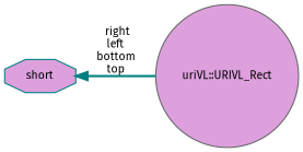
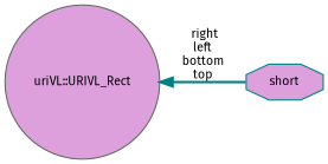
  digraph {
    rankdir=LR
    fontname="Fira Sans"
    node [fillcolor=plum fontname="Fira Sans" fontsize=10 style=filled]
    n1 [color=gray40 fontcolor=black height=0.2 label="uriVL::URIVL_Rect" shape=circle width=0.4]
    n2 [color=teal height=0.2 label=short shape=octagon width=0.4]
-   n2 -> n1 [color=teal dir=back fontname="Fira Sans" fontsize=10 label=" right\nleft\nbottom\ntop" labelfontname=Helvetica labelfontsize=10 style=bold]
+   n1 -> n2 [color=teal dir=back fontname="Fira Sans" fontsize=10 label=" right\nleft\nbottom\ntop" labelfontname=Helvetica labelfontsize=10 style=bold]
  }
